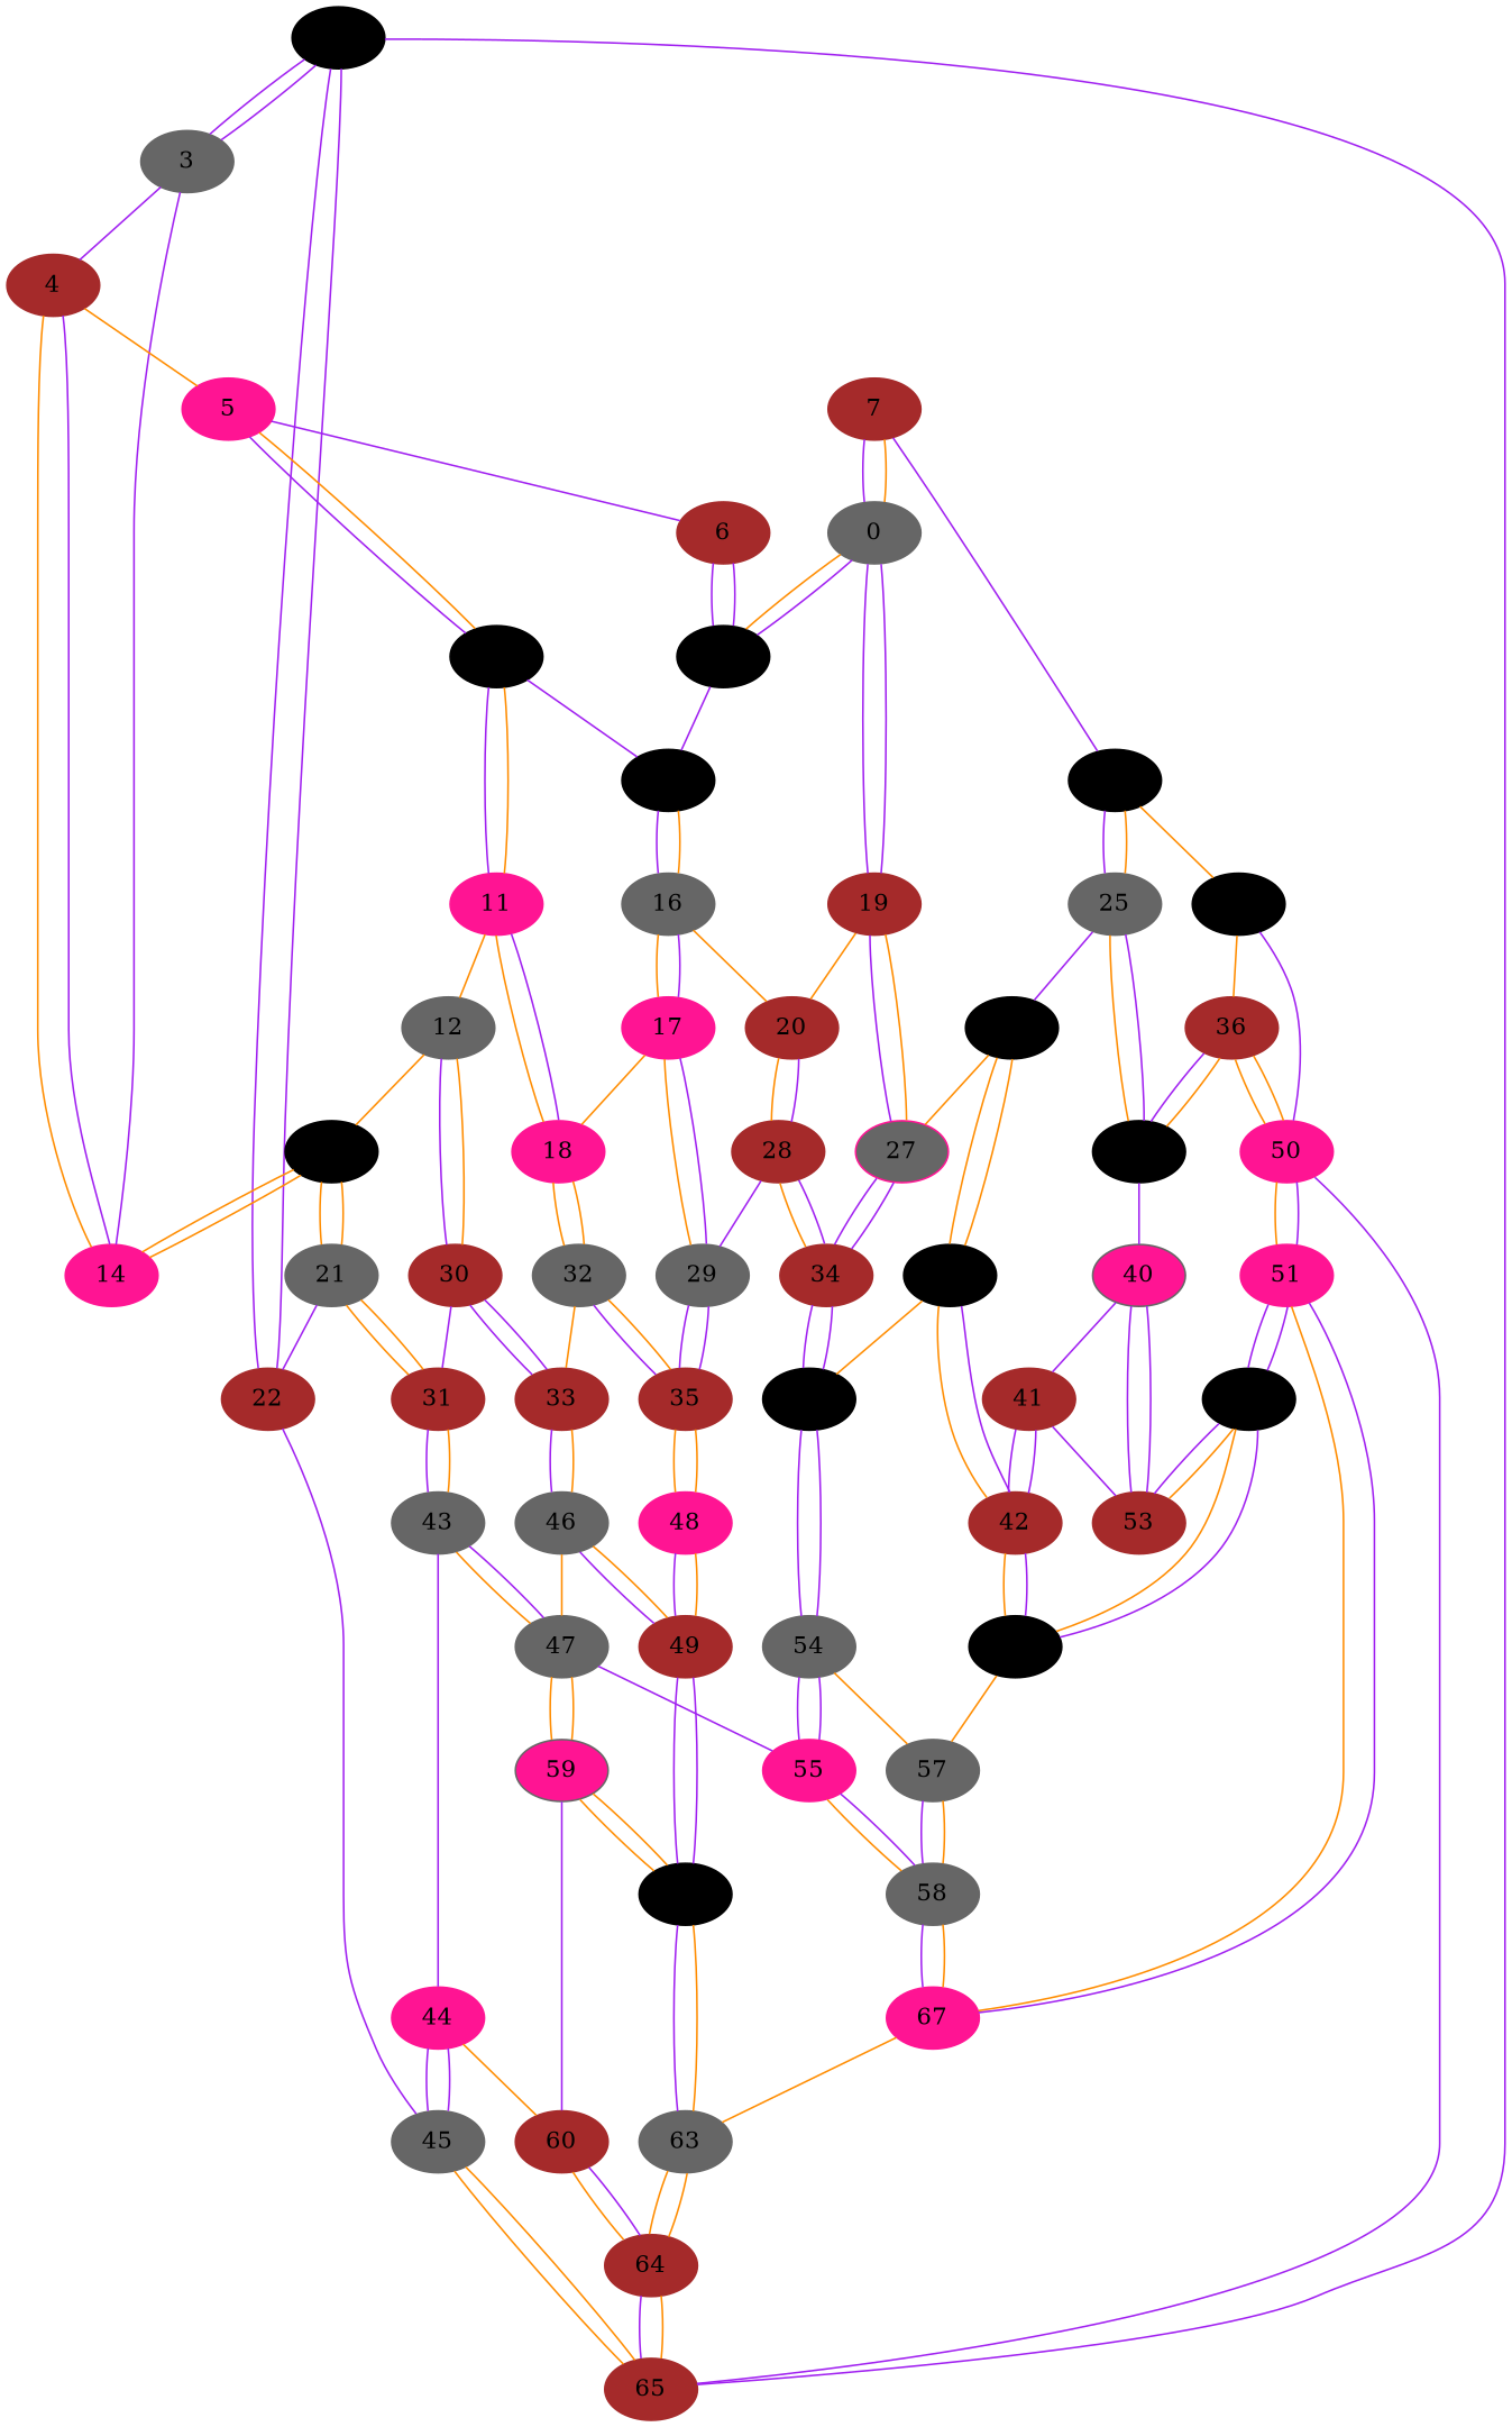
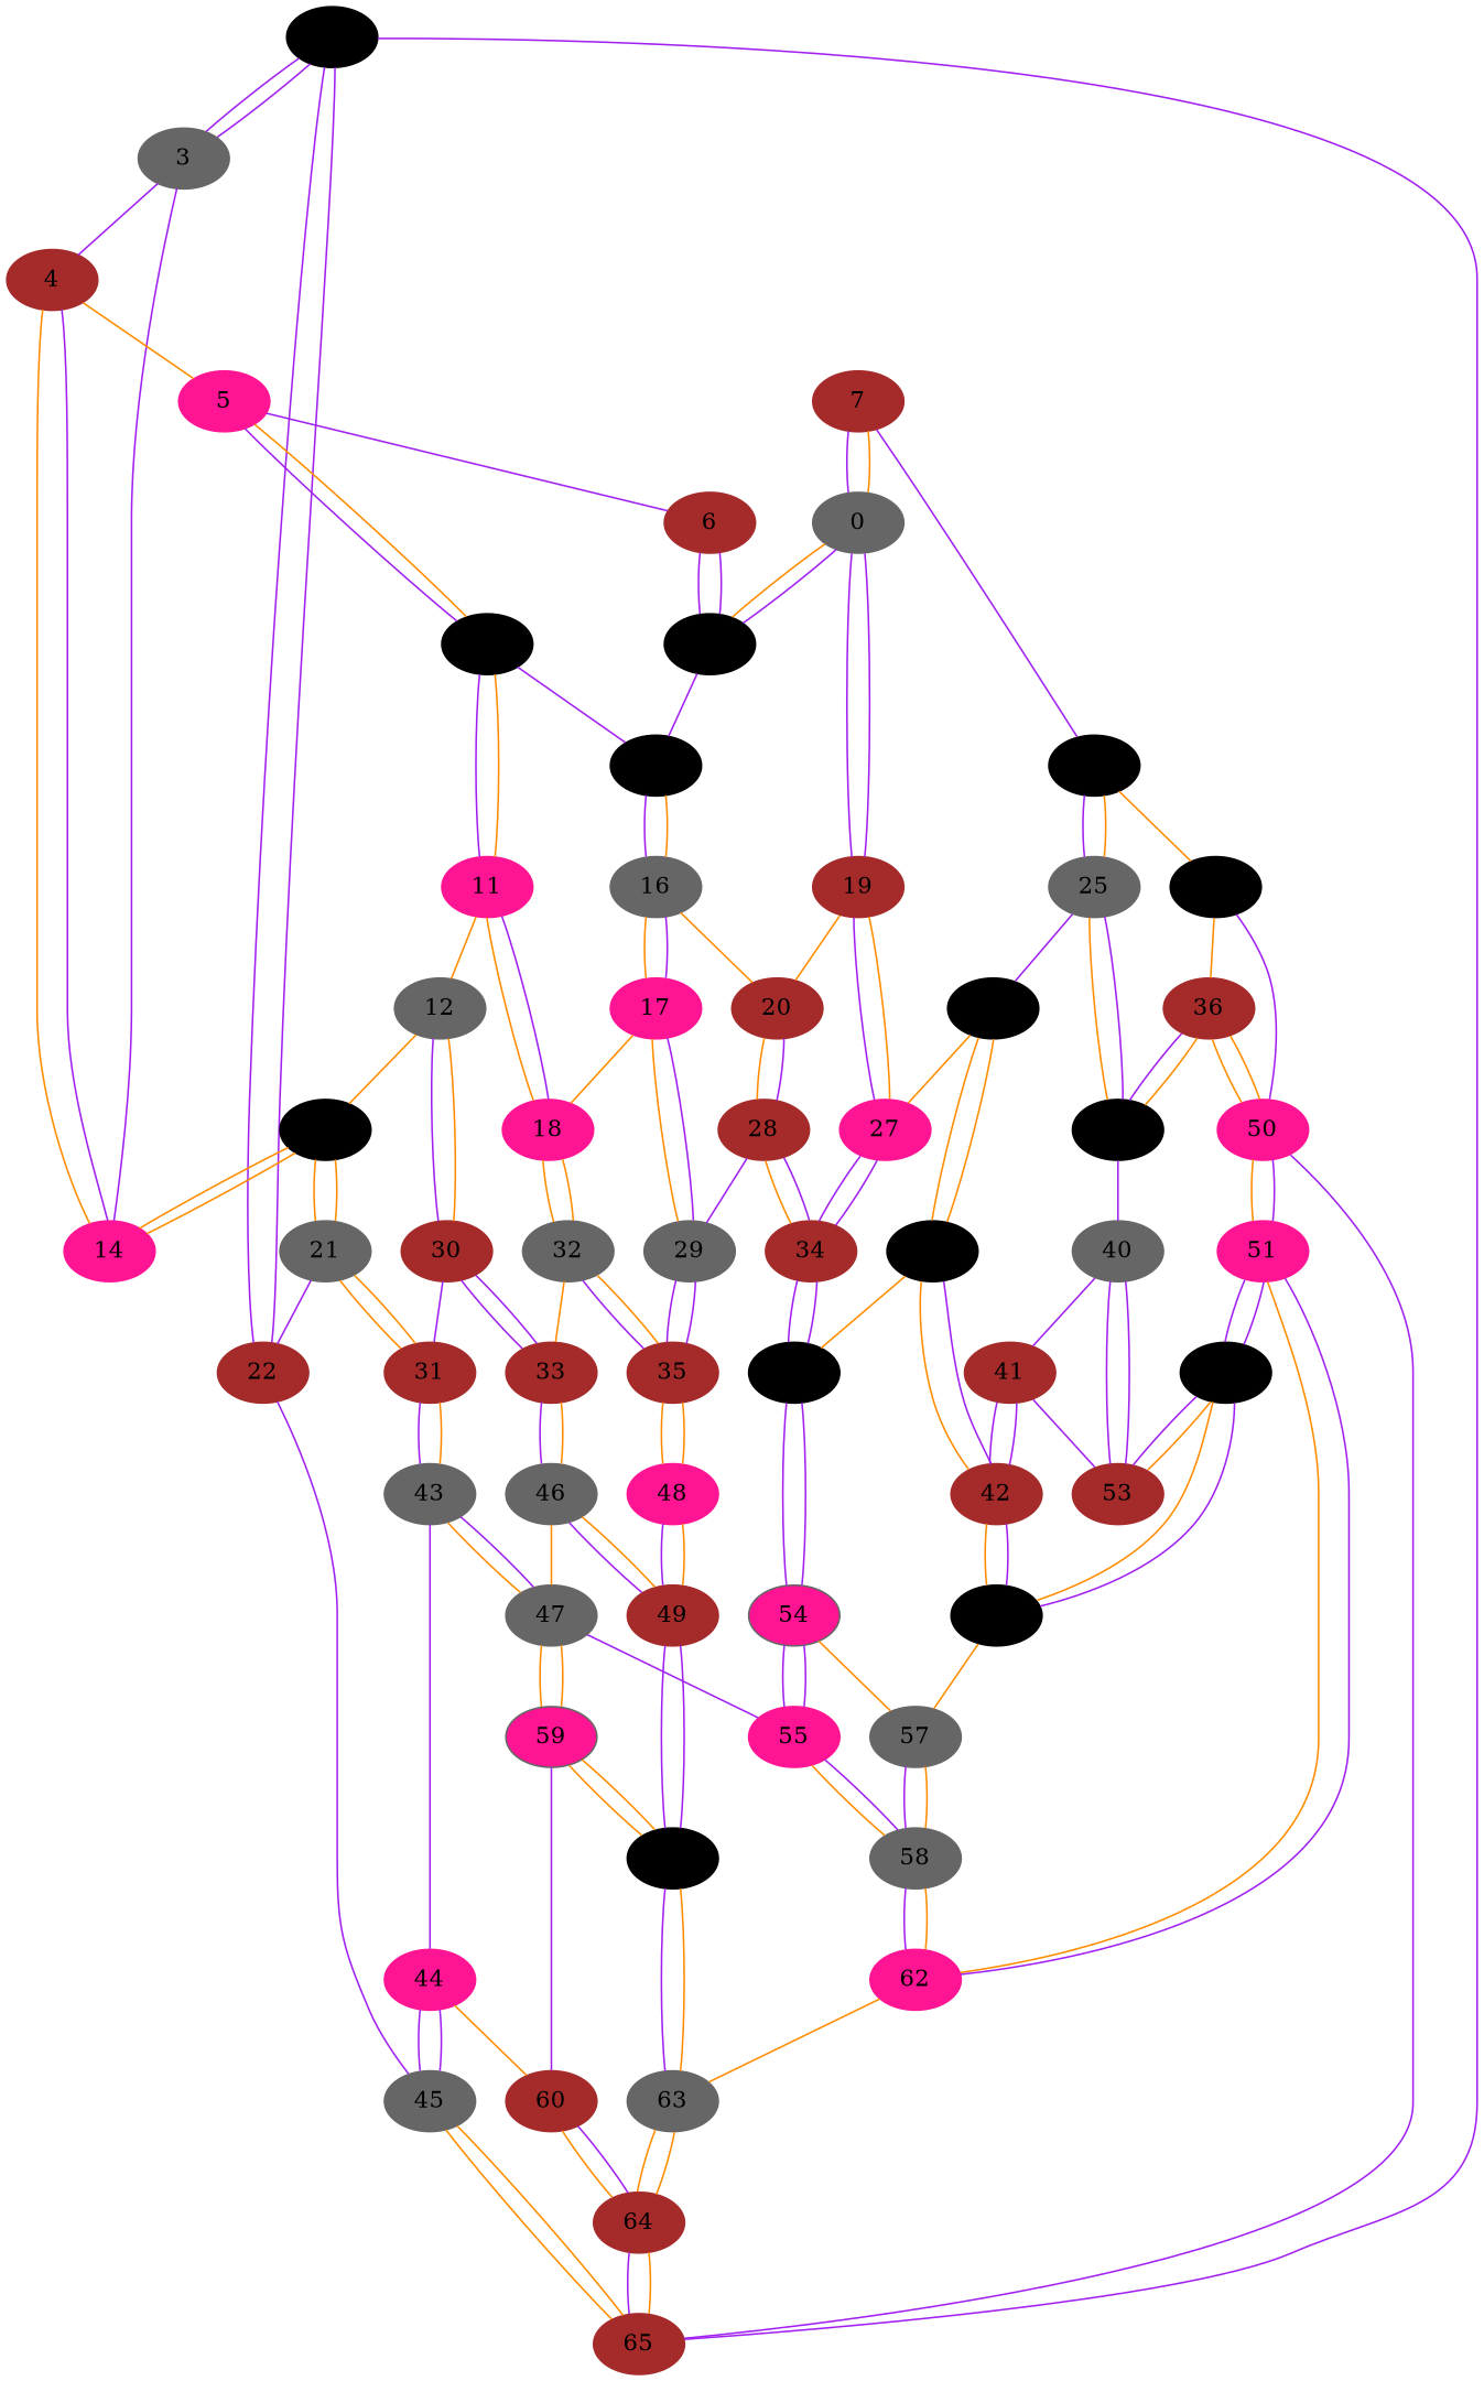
  graph {
    node [color=brown style=filled]
    edge [color=purple]
    2 [color=black]
    3 [color=gray40]
    22
    65
    n5 [color=gray40 label=0]
    7
    23 [color=black]
    24 [color=black]
    36
    50 [color=deeppink]
    4
    14 [color=deeppink]
    45 [color=gray40]
    5 [color=deeppink]
    6
    10 [color=black]
    9 [color=black]
    15 [color=black]
    11 [color=deeppink]
    19
    25 [color=gray40]
    20
-   27 [color=deeppink fillcolor=gray40]
+   27 [color=deeppink]
    16 [color=gray40]
    12 [color=gray40]
    18 [color=deeppink]
    13 [color=black]
    30
    32 [color=gray40]
    21 [color=gray40]
    31
    33
    17 [color=deeppink]
    29 [color=gray40]
    28
    35
    34
    43 [color=gray40]
    26 [color=black]
    37 [color=black]
    51 [color=deeppink]
    38 [color=black]
-   40 [color=gray40 fillcolor=deeppink]
+   40 [color=gray40]
    39 [color=black]
    42
    48 [color=deeppink]
    46 [color=gray40]
    44 [color=deeppink]
    47 [color=gray40]
    49
-   54 [color=gray40]
+   54 [color=gray40 fillcolor=deeppink]
    41
    53
    56 [color=black]
    55 [color=deeppink]
    57 [color=gray40]
    60
    59 [color=gray40 fillcolor=deeppink]
    64
    61 [color=black]
    58 [color=gray40]
    63 [color=gray40]
    52 [color=black]
-   62 [color=deeppink label=67]
+   62 [color=deeppink]
    2 -- 3
    2 -- 3
    2 -- 22
    2 -- 22
    2 -- 65
    3 -- 4
    3 -- 14
    22 -- 45
    n5 -- 9 [color=darkorange]
    n5 -- 9
    n5 -- 19
    n5 -- 19
    7 -- n5
    7 -- n5 [color=darkorange]
    7 -- 23
    23 -- 24 [color=darkorange]
    23 -- 25
    23 -- 25 [color=darkorange]
    24 -- 36 [color=darkorange]
    24 -- 50
    36 -- 50 [color=darkorange]
    36 -- 50 [color=darkorange]
    36 -- 37
    36 -- 37 [color=darkorange]
    50 -- 65
    50 -- 51 [color=darkorange]
    50 -- 51
    4 -- 14 [color=darkorange]
    4 -- 14
    4 -- 5 [color=darkorange]
    45 -- 65 [color=darkorange]
    45 -- 65 [color=darkorange]
    5 -- 6
    5 -- 10
    5 -- 10 [color=darkorange]
    6 -- 9
    6 -- 9
    10 -- 15
    10 -- 11
    10 -- 11 [color=darkorange]
    9 -- 15
    15 -- 16
    15 -- 16 [color=darkorange]
    11 -- 12 [color=darkorange]
    11 -- 18 [color=darkorange]
    11 -- 18
    19 -- 20 [color=darkorange]
    19 -- 27
    19 -- 27 [color=darkorange]
    25 -- 26
    25 -- 37 [color=darkorange]
    25 -- 37
    20 -- 28 [color=darkorange]
    20 -- 28
    27 -- 34
    27 -- 34
    16 -- 20 [color=darkorange]
    16 -- 17 [color=darkorange]
    16 -- 17
    12 -- 13 [color=darkorange]
    12 -- 30
    12 -- 30 [color=darkorange]
    18 -- 32 [color=darkorange]
    18 -- 32 [color=darkorange]
    13 -- 14 [color=darkorange]
    13 -- 14 [color=darkorange]
    13 -- 21 [color=darkorange]
    13 -- 21 [color=darkorange]
    30 -- 31
    30 -- 33
    30 -- 33
    32 -- 33 [color=darkorange]
    32 -- 35
    32 -- 35 [color=darkorange]
    21 -- 22
    21 -- 31 [color=darkorange]
    21 -- 31 [color=darkorange]
    31 -- 43
    31 -- 43 [color=darkorange]
    33 -- 46
    33 -- 46 [color=darkorange]
    17 -- 18 [color=darkorange]
    17 -- 29 [color=darkorange]
    17 -- 29
    29 -- 35
    29 -- 35
    28 -- 29
    28 -- 34 [color=darkorange]
    28 -- 34
    35 -- 48 [color=darkorange]
    35 -- 48 [color=darkorange]
    34 -- 39
    34 -- 39
    43 -- 44
    43 -- 47 [color=darkorange]
    43 -- 47
    26 -- 27 [color=darkorange]
    26 -- 38 [color=darkorange]
    26 -- 38 [color=darkorange]
    37 -- 40
    51 -- 52
    51 -- 52
    51 -- 62 [color=darkorange]
    51 -- 62
    38 -- 39 [color=darkorange]
    38 -- 42 [color=darkorange]
    38 -- 42
    40 -- 41
    40 -- 53
    40 -- 53
    39 -- 54
    39 -- 54
    42 -- 56 [color=darkorange]
    42 -- 56
    48 -- 49
    48 -- 49 [color=darkorange]
    46 -- 47 [color=darkorange]
    46 -- 49
    46 -- 49 [color=darkorange]
    44 -- 45
    44 -- 45
    44 -- 60 [color=darkorange]
    47 -- 55
    47 -- 59 [color=darkorange]
    47 -- 59 [color=darkorange]
    49 -- 61
    49 -- 61
    54 -- 55
    54 -- 55
    54 -- 57 [color=darkorange]
    41 -- 42
    41 -- 42
    41 -- 53
    56 -- 57 [color=darkorange]
    55 -- 58 [color=darkorange]
    55 -- 58
    57 -- 58
    57 -- 58 [color=darkorange]
    60 -- 64 [color=darkorange]
    60 -- 64
    59 -- 60
    59 -- 61 [color=darkorange]
    59 -- 61 [color=darkorange]
    64 -- 65
    64 -- 65 [color=darkorange]
    61 -- 63
    61 -- 63 [color=darkorange]
    58 -- 62
    58 -- 62 [color=darkorange]
    63 -- 64 [color=darkorange]
    63 -- 64 [color=darkorange]
    52 -- 53
    52 -- 53 [color=darkorange]
    52 -- 56 [color=darkorange]
    52 -- 56
    62 -- 63 [color=darkorange]
  }
